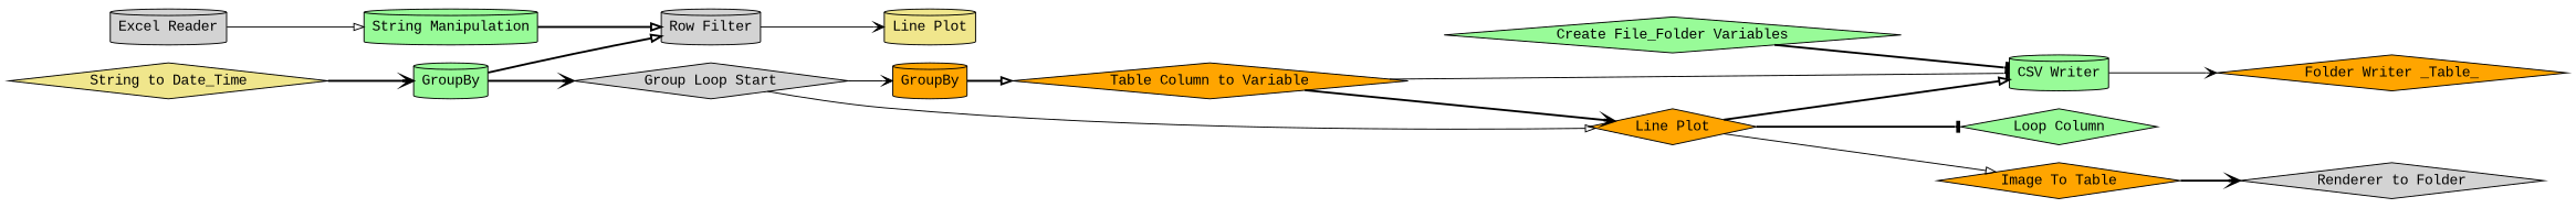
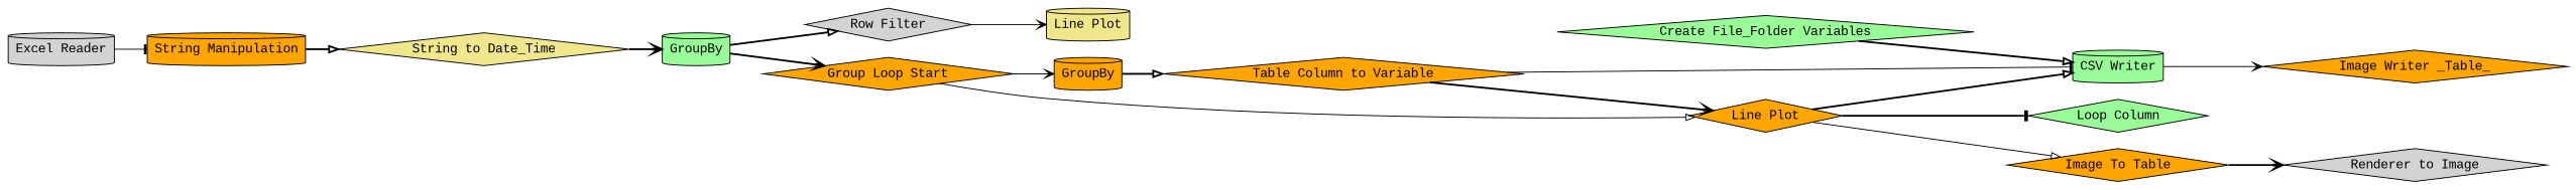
  digraph {
    fontname="Liberation Mono"
    rankdir=LR
    node [fillcolor=palegreen fontname="Liberation Mono" shape=diamond style=filled]
    edge [arrowhead=onormal fontname="Liberation Mono" style=bold]
    n1 [label=GroupBy shape=cylinder]
-   n2 [fillcolor=lightgrey label="Row Filter" shape=cylinder]
-   n3 [fillcolor=lightgrey label="Group Loop Start"]
+   n2 [fillcolor=lightgrey label="Row Filter"]
+   n3 [fillcolor=orange label="Group Loop Start"]
    n4 [fillcolor=khaki label="Line Plot" shape=cylinder]
    n5 [fillcolor=orange label="Line Plot"]
    n6 [fillcolor=orange label=GroupBy shape=cylinder]
    n7 [fillcolor=orange label="Image To Table"]
    n8 [label="CSV Writer" shape=cylinder]
    n9 [label="Loop Column"]
-   n10 [fillcolor=lightgrey label="Renderer to Folder"]
-   n11 [fillcolor=orange label="Folder Writer _Table_"]
+   n10 [fillcolor=lightgrey label="Renderer to Image"]
+   n11 [fillcolor=orange label="Image Writer _Table_"]
    n12 [fillcolor=orange label="Table Column to Variable"]
    n13 [label="Create File_Folder Variables"]
-   n14 [label="String Manipulation" shape=cylinder]
+   n14 [fillcolor=orange label="String Manipulation" shape=cylinder]
    n15 [fillcolor=khaki label="String to Date_Time"]
    n16 [fillcolor=lightgrey label="Excel Reader" shape=cylinder]
    n1 -> n2
    n1 -> n3 [arrowhead=vee]
    n2 -> n4 [arrowhead=vee style=solid]
    n3 -> n5 [style=solid]
    n3 -> n6 [arrowhead=vee style=solid]
    n5 -> n7 [style=solid]
    n5 -> n8
    n5 -> n9 [arrowhead=tee]
    n6 -> n12
    n7 -> n10 [arrowhead=vee]
    n8 -> n11 [arrowhead=vee style=solid]
    n12 -> n5 [arrowhead=vee]
    n12 -> n8 [arrowhead=tee style=solid]
-   n13 -> n8 [arrowhead=tee]
-   n14 -> n2
+   n13 -> n8
+   n14 -> n15
    n15 -> n1 [arrowhead=vee]
-   n16 -> n14 [style=solid]
+   n16 -> n14 [arrowhead=tee style=solid]
  }
